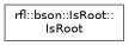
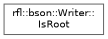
  digraph {
    rankdir=TB
-   n1 [color=grey40 fillcolor=white fontname=Helvetica fontsize=10 height=0.2 label="rfl::bson::IsRoot::\lIsRoot" shape=box style=filled width=0.4]
+   n1 [color=grey40 fillcolor=white fontname=Helvetica fontsize=10 height=0.2 label="rfl::bson::Writer::\lIsRoot" shape=box style=filled width=0.4]
  }
